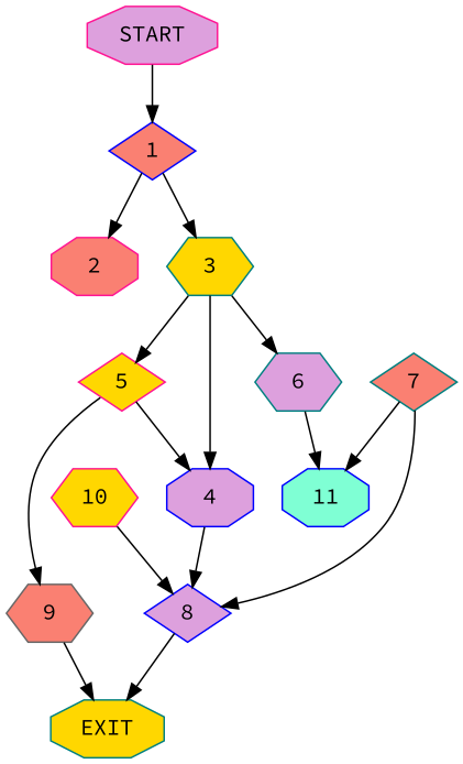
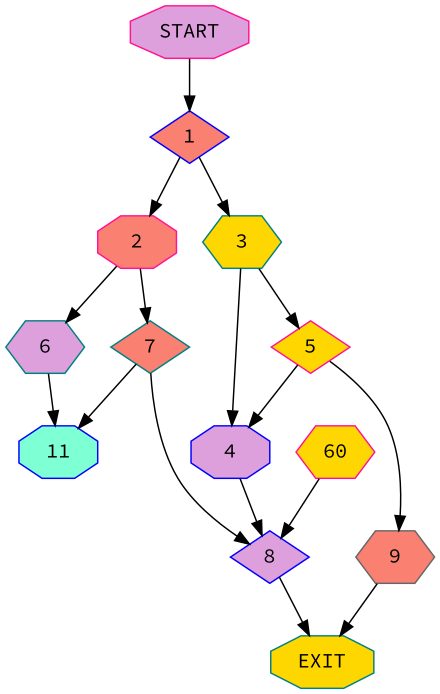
  digraph {
    fontname="Source Code Pro"
    node [color=deeppink fillcolor=plum fontname="Source Code Pro" shape=octagon style=filled]
    edge [fontname="Source Code Pro"]
    n1 [label=START]
    1 [color=blue fillcolor=salmon shape=diamond]
    2 [fillcolor=salmon]
    3 [color=teal fillcolor=gold shape=hexagon]
    n5 [color=teal fillcolor=gold label=EXIT]
    6 [color=teal shape=hexagon]
    7 [color=teal fillcolor=salmon shape=diamond]
    4 [color=blue]
    5 [fillcolor=gold shape=diamond]
    11 [color=blue fillcolor=aquamarine]
    8 [color=blue shape=diamond]
    9 [color=gray40 fillcolor=salmon shape=hexagon]
-   10 [fillcolor=gold shape=hexagon]
+   10 [fillcolor=gold shape=hexagon label=60]
    n1 -> 1
    1 -> 2
    1 -> 3
-   3 -> 6
+   2 -> 6
+   2 -> 7
    3 -> 4
    3 -> 5
    6 -> 11
    7 -> 11
    7 -> 8
    4 -> 8
    5 -> 4
    5 -> 9
    8 -> n5
    9 -> n5
    10 -> 8
  }
